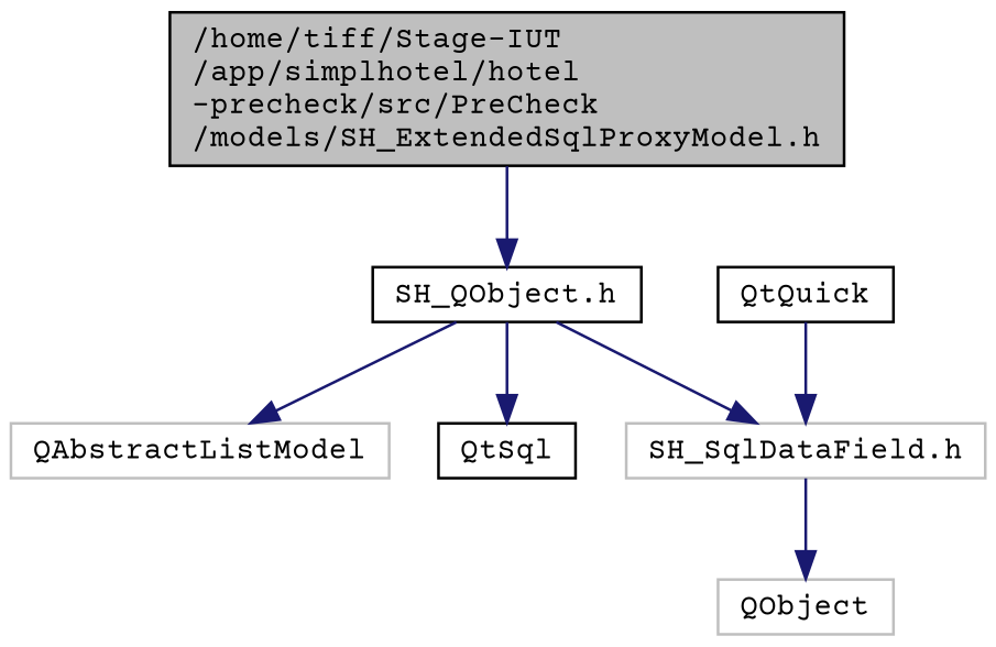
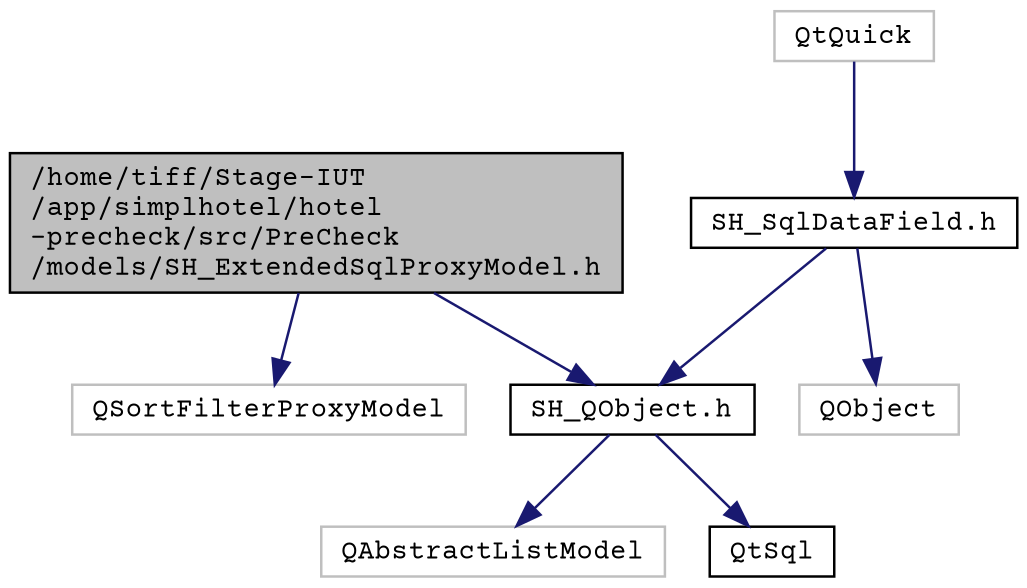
  digraph {
    fontname="Courier Prime"
    node [color=black fontname="Courier Prime" fontsize=11 shape=record]
    edge [color=midnightblue fontname="Courier Prime" fontsize=11 labelfontname=Verdana labelfontsize=11 style=solid]
    n1 [fillcolor=grey75 fontcolor=black height=0.2 label="/home/tiff/Stage-IUT\l/app/simplhotel/hotel\l-precheck/src/PreCheck\l/models/SH_ExtendedSqlProxyModel.h" style=filled width=0.4]
+   n2 [color=grey75 height=0.2 label=QSortFilterProxyModel width=0.4]
    n3 [height=0.2 label="SH_QObject.h" width=0.4]
    n4 [color=grey75 height=0.2 label=QAbstractListModel width=0.4]
    n5 [height=0.2 label=QtSql width=0.4]
-   n6 [color=grey75 height=0.2 label="SH_SqlDataField.h" width=0.4]
+   n6 [height=0.2 label="SH_SqlDataField.h" width=0.4]
    n7 [color=grey75 height=0.2 label=QObject width=0.4]
-   n8 [height=0.2 label=QtQuick width=0.4]
+   n8 [color=grey75 height=0.2 label=QtQuick width=0.4]
+   n1 -> n2
    n1 -> n3
    n3 -> n4
    n3 -> n5
-   n3 -> n6
+   n6 -> n3
    n6 -> n7
    n8 -> n6
  }
